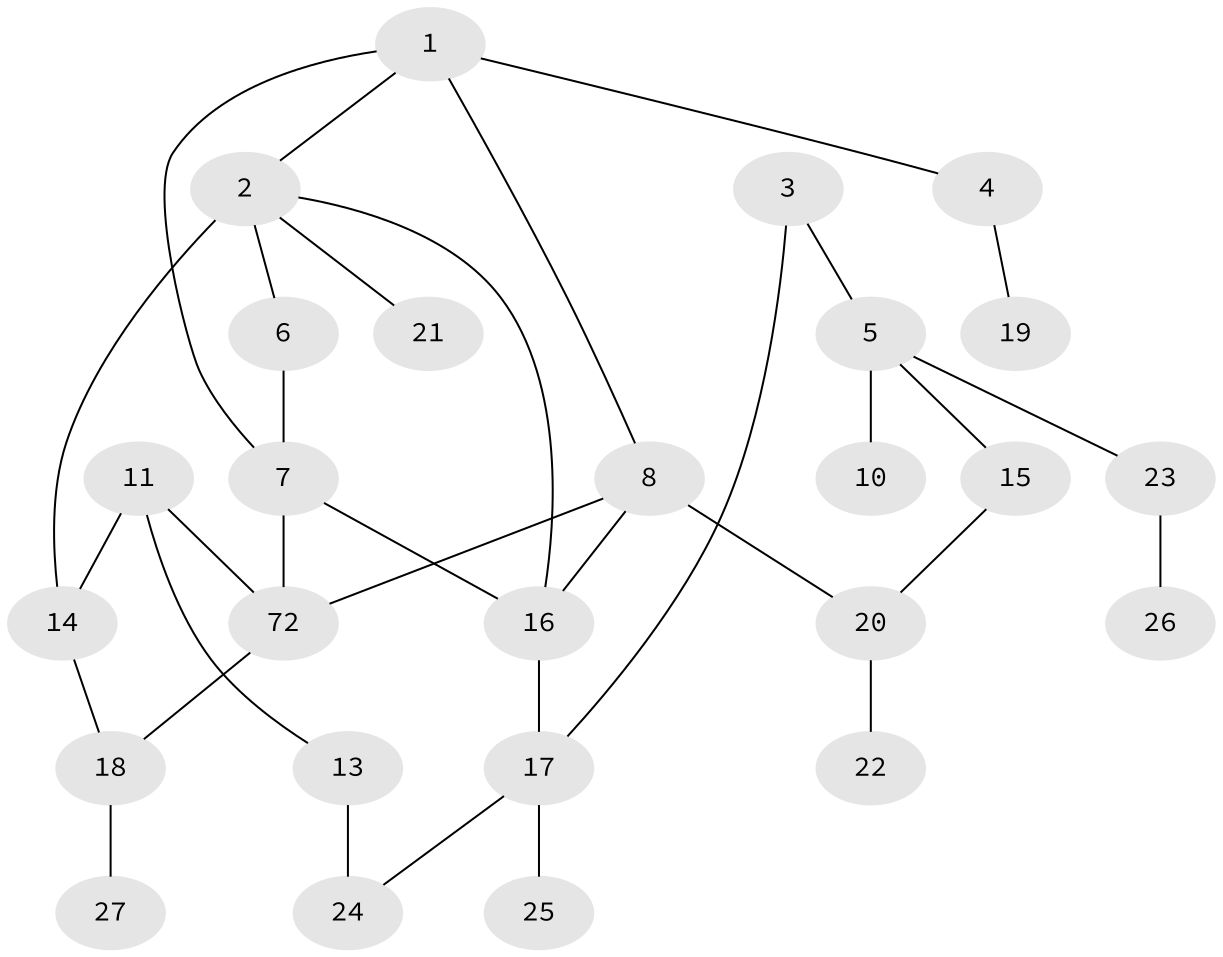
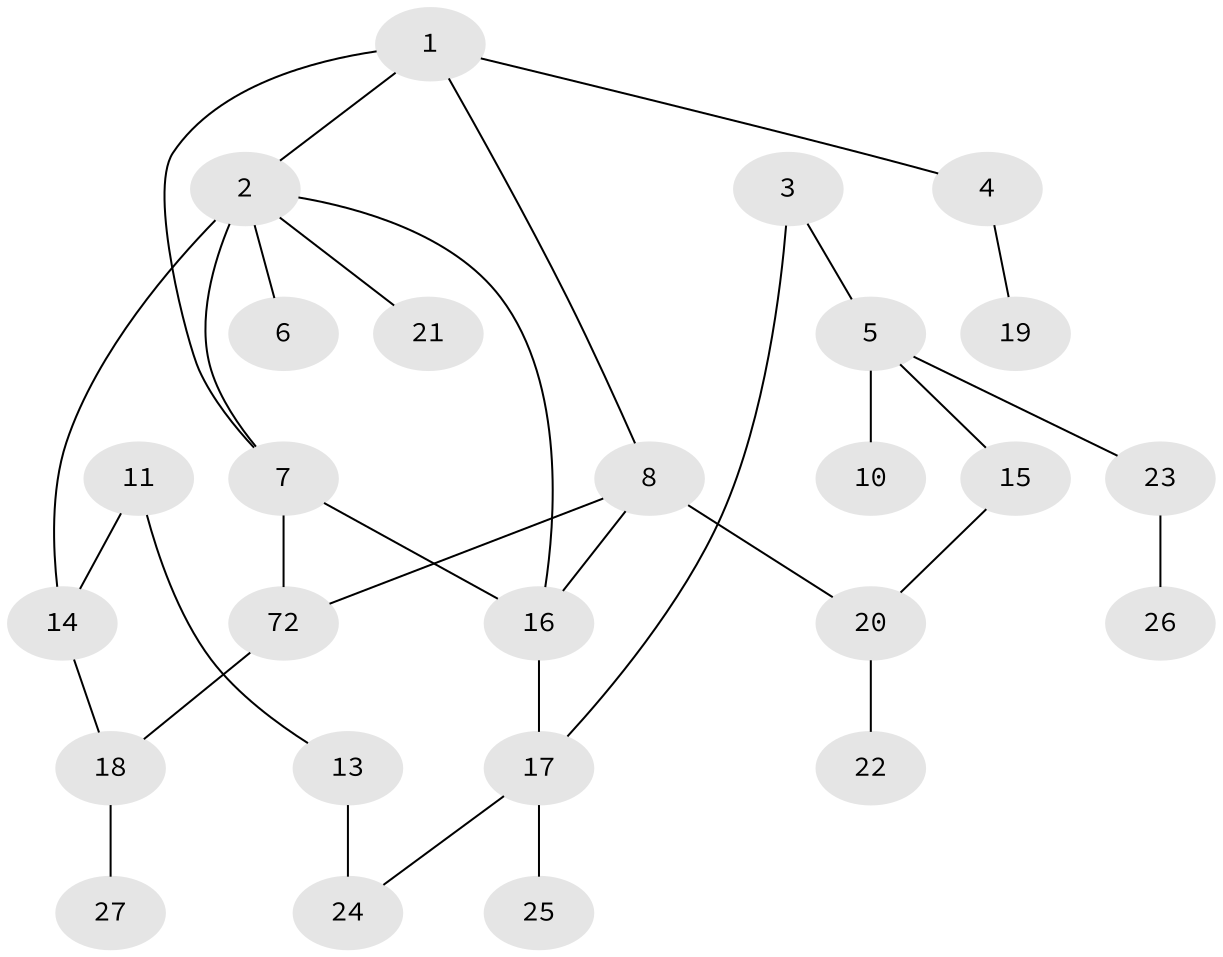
  graph {
    fontname="Source Code Pro"
    node [color=gray90 fontname="Source Code Pro" style=filled]
    edge [fontname="Source Code Pro" weight=1.0]
    1
    2
    4
    7
    8
    6
    14
    16
    21
    19
    n11 [label=72]
    20
    3
    5
    17
    18
    10
    15
    23
    24
    25
    26
    22
    11
    13
    27
    1 -- 2
    1 -- 4
    1 -- 7
    1 -- 8
-   6 -- 7 [weight=4.0]
+   2 -- 7 [weight=4.0]
    2 -- 6
    2 -- 14
    2 -- 16 [weight=2.0]
    2 -- 21
    4 -- 19
    7 -- 16
    7 -- n11
    8 -- 16
    8 -- n11
    8 -- 20 [weight=2.0]
    14 -- 18
    16 -- 17
    n11 -- 18
    20 -- 22
    3 -- 5
    3 -- 17
    5 -- 10
    5 -- 15
    5 -- 23
    17 -- 24
    17 -- 25
    18 -- 27
    15 -- 20
    23 -- 26
    11 -- 14
-   11 -- n11
    11 -- 13
    13 -- 24
  }
